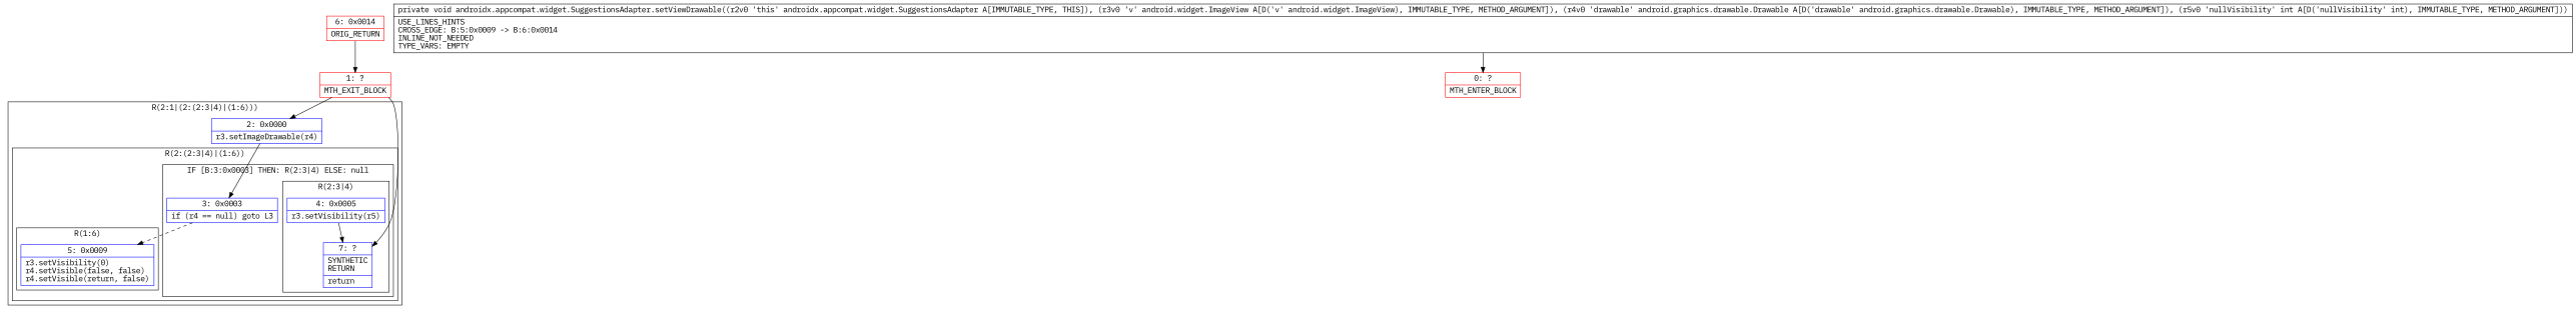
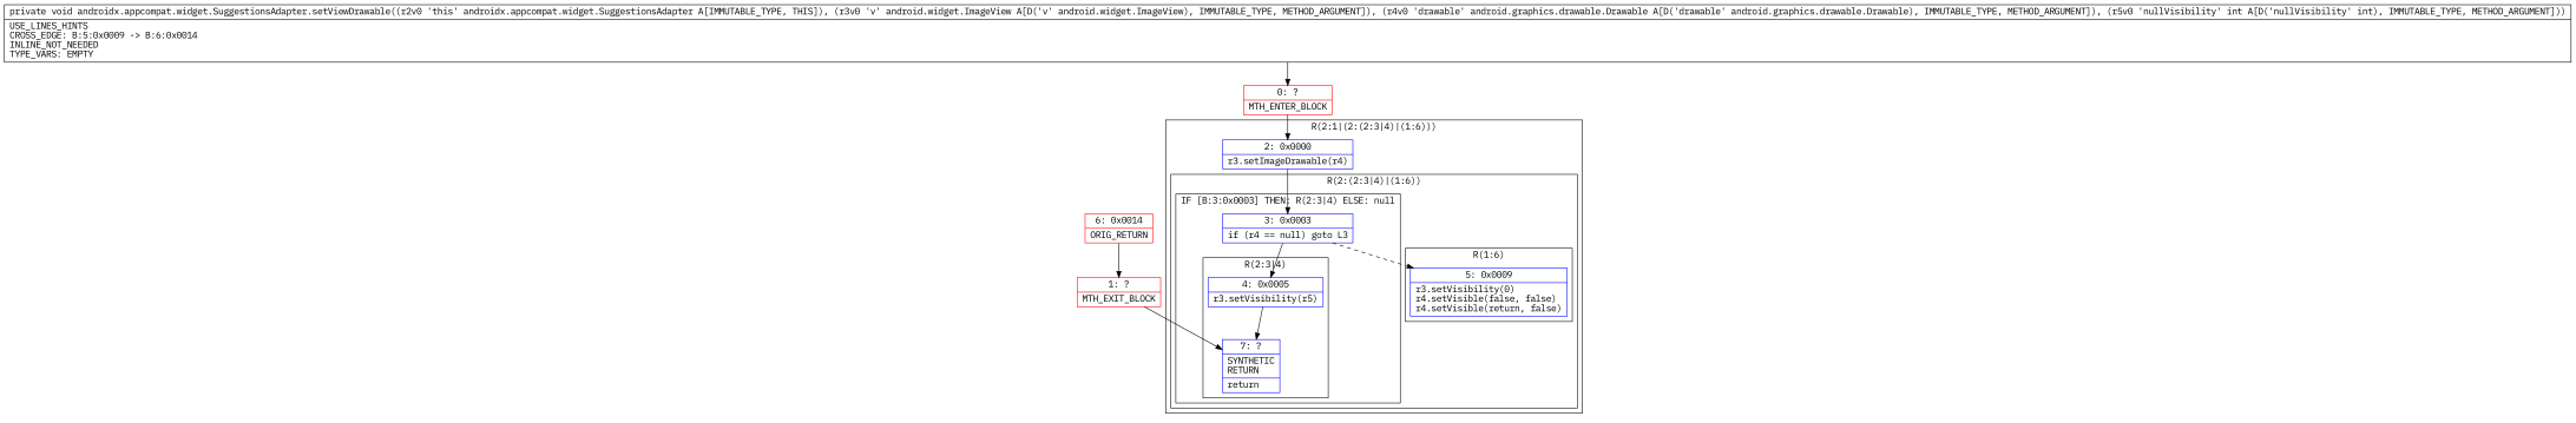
  digraph {
    fontname="IBM Plex Mono"
    node [color=blue fontname="IBM Plex Mono" shape=record]
    edge [fontname="IBM Plex Mono"]
    n1 [label="{4\:\ 0x0005|r3.setVisibility(r5)\l}"]
    n2 [label="{7\:\ ?|SYNTHETIC\lRETURN\l|return\l}"]
    n3 [label="{3\:\ 0x0003|if (r4 == null) goto L3\l}"]
    n4 [label="{5\:\ 0x0009|r3.setVisibility(0)\lr4.setVisible(false, false)\lr4.setVisible(return, false)\l}"]
    n5 [label="{2\:\ 0x0000|r3.setImageDrawable(r4)\l}"]
    n6 [color=red label="{1\:\ ?|MTH_EXIT_BLOCK\l}"]
    n7 [color=red label="{6\:\ 0x0014|ORIG_RETURN\l}"]
    n8 [color=red label="{0\:\ ?|MTH_ENTER_BLOCK\l}"]
    n9 [label="{private void androidx.appcompat.widget.SuggestionsAdapter.setViewDrawable((r2v0 'this' androidx.appcompat.widget.SuggestionsAdapter A[IMMUTABLE_TYPE, THIS]), (r3v0 'v' android.widget.ImageView A[D('v' android.widget.ImageView), IMMUTABLE_TYPE, METHOD_ARGUMENT]), (r4v0 'drawable' android.graphics.drawable.Drawable A[D('drawable' android.graphics.drawable.Drawable), IMMUTABLE_TYPE, METHOD_ARGUMENT]), (r5v0 'nullVisibility' int A[D('nullVisibility' int), IMMUTABLE_TYPE, METHOD_ARGUMENT]))  | USE_LINES_HINTS\lCROSS_EDGE: B:5:0x0009 \-\> B:6:0x0014\lINLINE_NOT_NEEDED\lTYPE_VARS: EMPTY\l}" color=""]
    subgraph cluster_1 {
      label="R(2:1|(2:(2:3|4)|(1:6)))"
      n5
      subgraph cluster_2 {
        label="R(2:(2:3|4)|(1:6))"
        subgraph cluster_3 {
          label="IF [B:3:0x0003] THEN: R(2:3|4) ELSE: null"
          n3
          subgraph cluster_4 {
            label="R(2:3|4)"
            n1
            n2
          }
        }
        subgraph cluster_5 {
          label="R(1:6)"
          n4
        }
      }
    }
    n1 -> n2
+   n3 -> n1
    n3 -> n4 [style=dashed]
    n5 -> n3
    n6 -> n2
    n7 -> n6
-   n6 -> n5
+   n8 -> n5
    n9 -> n8
  }
